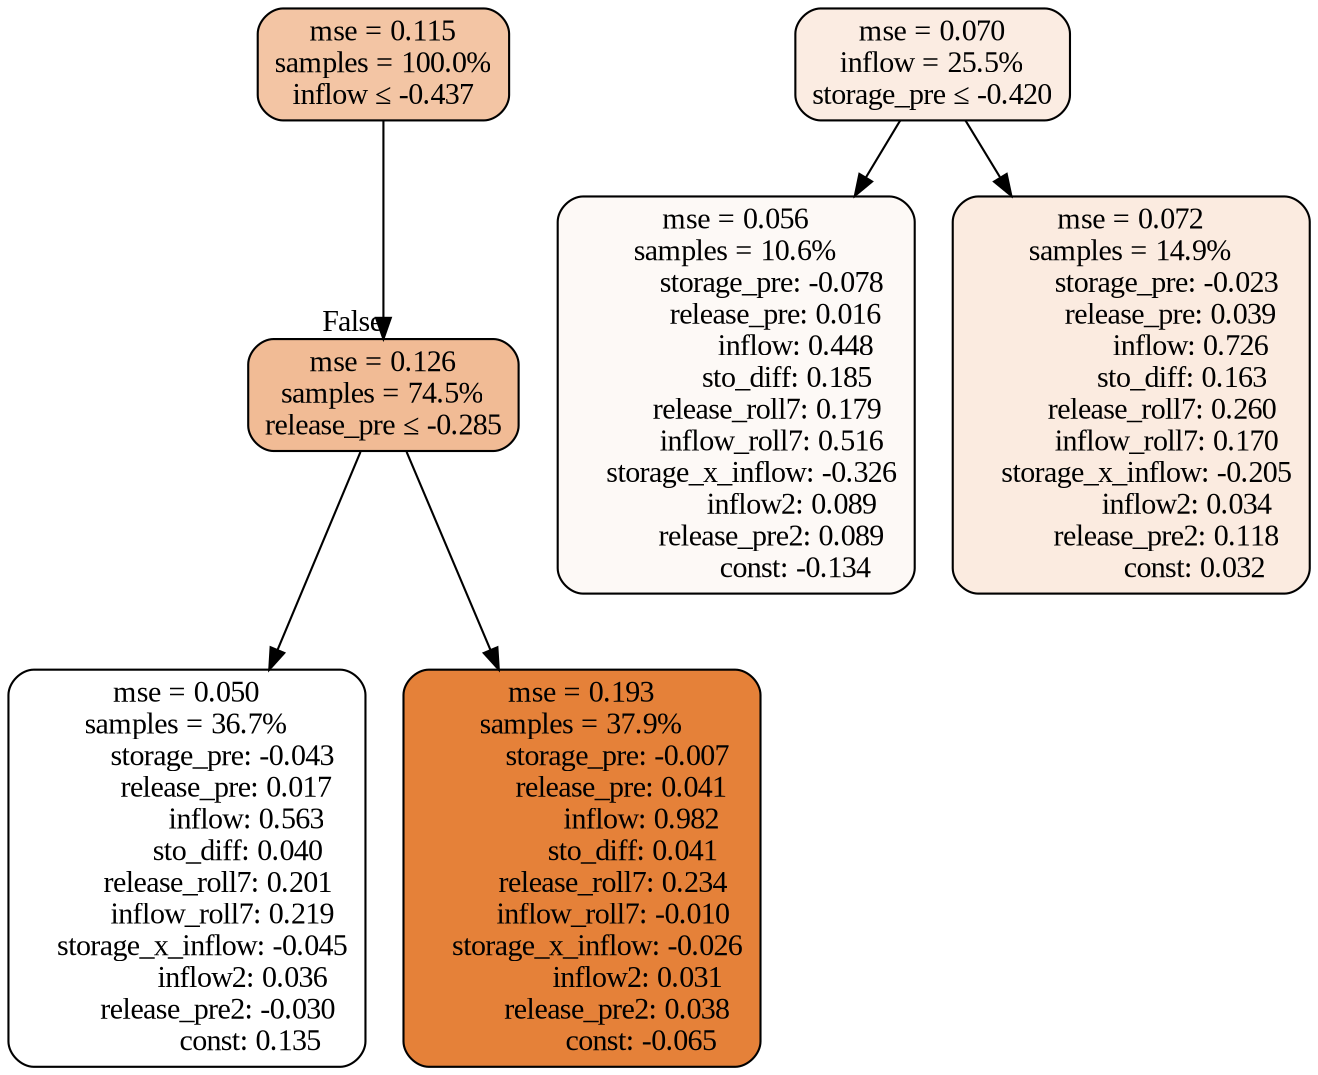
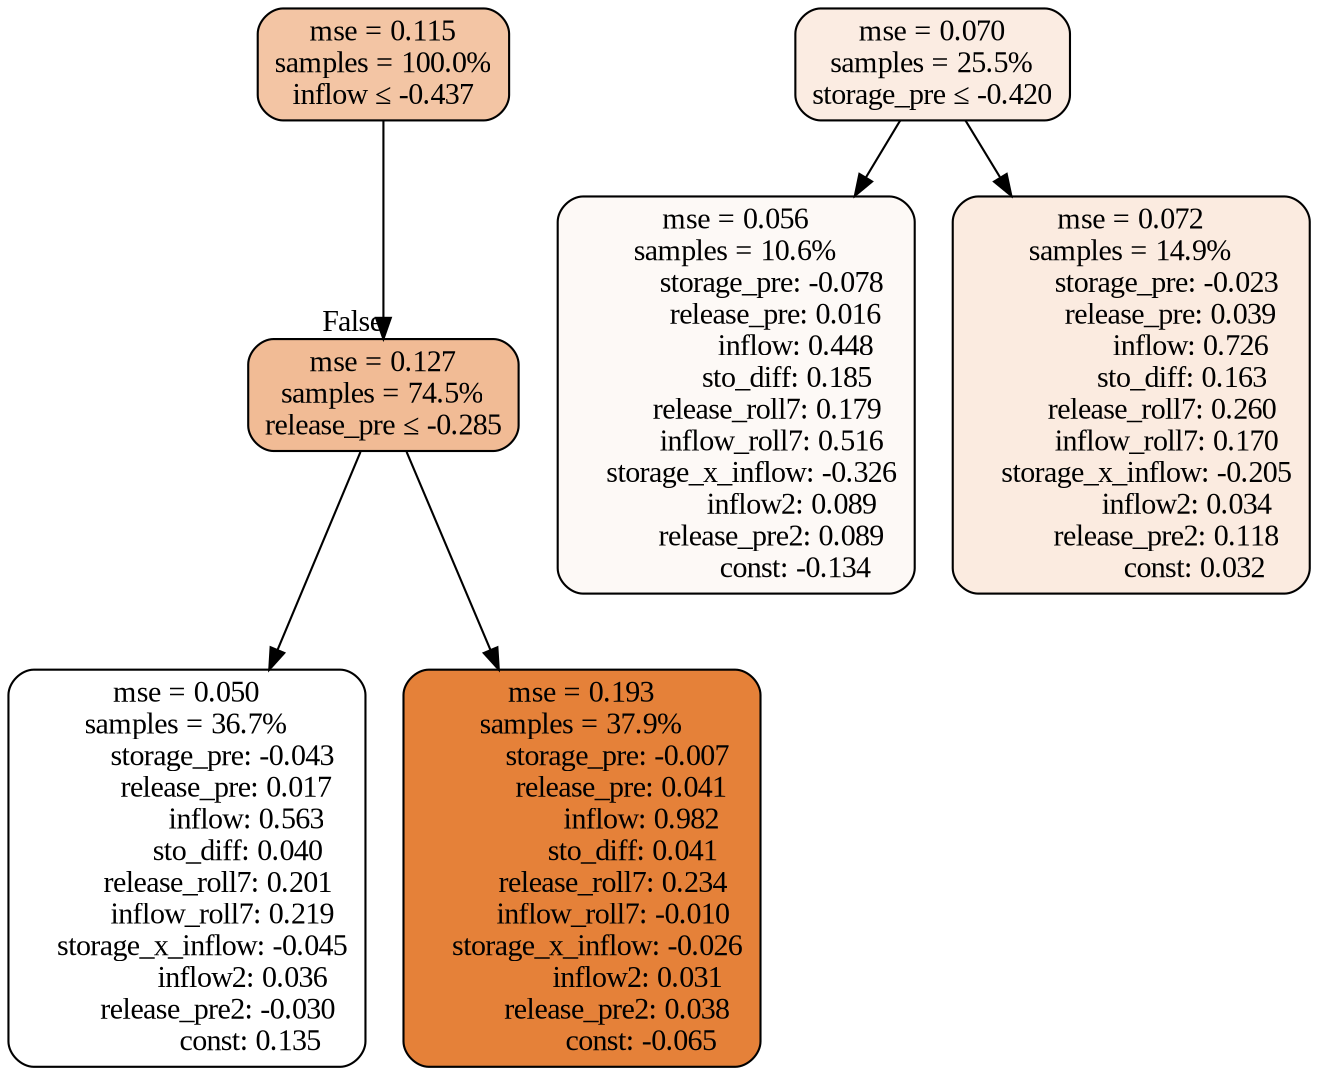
  digraph {
    fontname="Liberation Serif"
    node [color=black fontname="Liberation Serif" shape=rectangle style="filled, rounded"]
    edge [fontname="Liberation Serif"]
    n1 [fillcolor="#f3c5a4" label="mse = 0.115\nsamples = 100.0%\ninflow &le; -0.437"]
-   n2 [fillcolor="#f1bb95" label="mse = 0.126\nsamples = 74.5%\nrelease_pre &le; -0.285"]
-   n3 [fillcolor="#fbece2" label="mse = 0.070\ninflow = 25.5%\nstorage_pre &le; -0.420"]
+   n2 [fillcolor="#f1bb95" label="mse = 0.127\nsamples = 74.5%\nrelease_pre &le; -0.285"]
+   n3 [fillcolor="#fbece2" label="mse = 0.070\nsamples = 25.5%\nstorage_pre &le; -0.420"]
    n4 [fillcolor="#fdf9f6" label="mse = 0.056\nsamples = 10.6%\n         storage_pre: -0.078\n          release_pre: 0.016\n               inflow: 0.448\n             sto_diff: 0.185\n        release_roll7: 0.179\n         inflow_roll7: 0.516\n    storage_x_inflow: -0.326\n              inflow2: 0.089\n         release_pre2: 0.089\n               const: -0.134"]
    n5 [fillcolor="#fbebe0" label="mse = 0.072\nsamples = 14.9%\n         storage_pre: -0.023\n          release_pre: 0.039\n               inflow: 0.726\n             sto_diff: 0.163\n        release_roll7: 0.260\n         inflow_roll7: 0.170\n    storage_x_inflow: -0.205\n              inflow2: 0.034\n         release_pre2: 0.118\n                const: 0.032"]
    n6 [fillcolor="#ffffff" label="mse = 0.050\nsamples = 36.7%\n         storage_pre: -0.043\n          release_pre: 0.017\n               inflow: 0.563\n             sto_diff: 0.040\n        release_roll7: 0.201\n         inflow_roll7: 0.219\n    storage_x_inflow: -0.045\n              inflow2: 0.036\n        release_pre2: -0.030\n                const: 0.135"]
    n7 [fillcolor="#e58139" label="mse = 0.193\nsamples = 37.9%\n         storage_pre: -0.007\n          release_pre: 0.041\n               inflow: 0.982\n             sto_diff: 0.041\n        release_roll7: 0.234\n        inflow_roll7: -0.010\n    storage_x_inflow: -0.026\n              inflow2: 0.031\n         release_pre2: 0.038\n               const: -0.065"]
    n1 -> n2 [headlabel=False labelangle=-45 labeldistance=2.5]
    n2 -> n6
    n2 -> n7
    n3 -> n4
    n3 -> n5
  }
